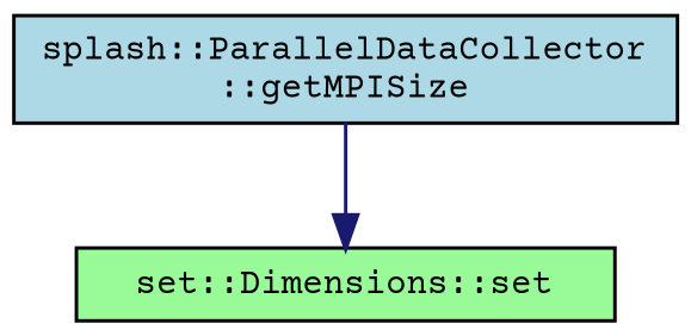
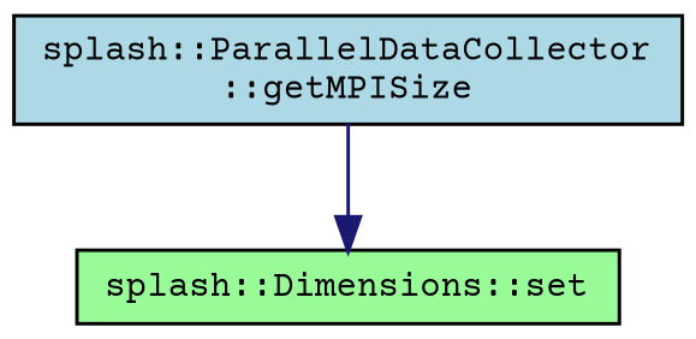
  digraph {
    rankdir=TB
    fontname="Courier Prime"
    node [color=black fontname="Courier Prime" fontsize=10 shape=record style=filled]
    n1 [fillcolor=lightblue fontcolor=black height=0.2 label="splash::ParallelDataCollector\l::getMPISize" width=0.4]
-   n2 [fillcolor=palegreen height=0.2 label="set::Dimensions::set" width=0.4]
+   n2 [fillcolor=palegreen height=0.2 label="splash::Dimensions::set" width=0.4]
    n1 -> n2 [color=midnightblue fontname="Courier Prime" fontsize=10 labelfontname=FreeSans labelfontsize=10 style=solid]
  }
